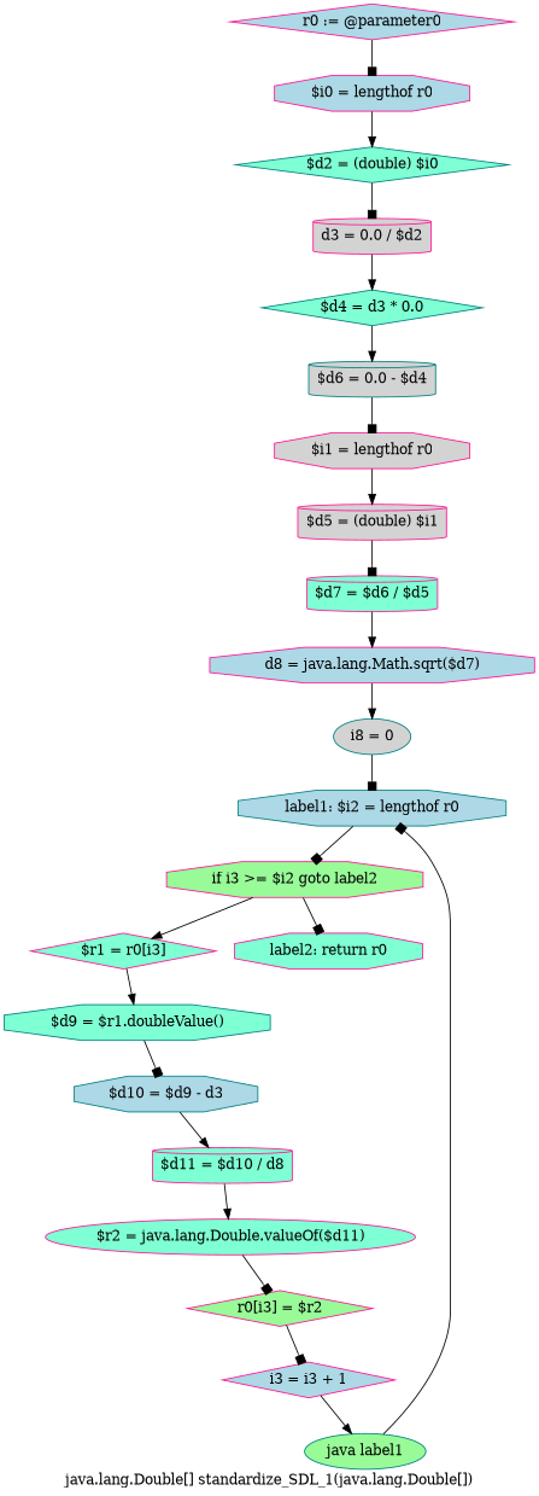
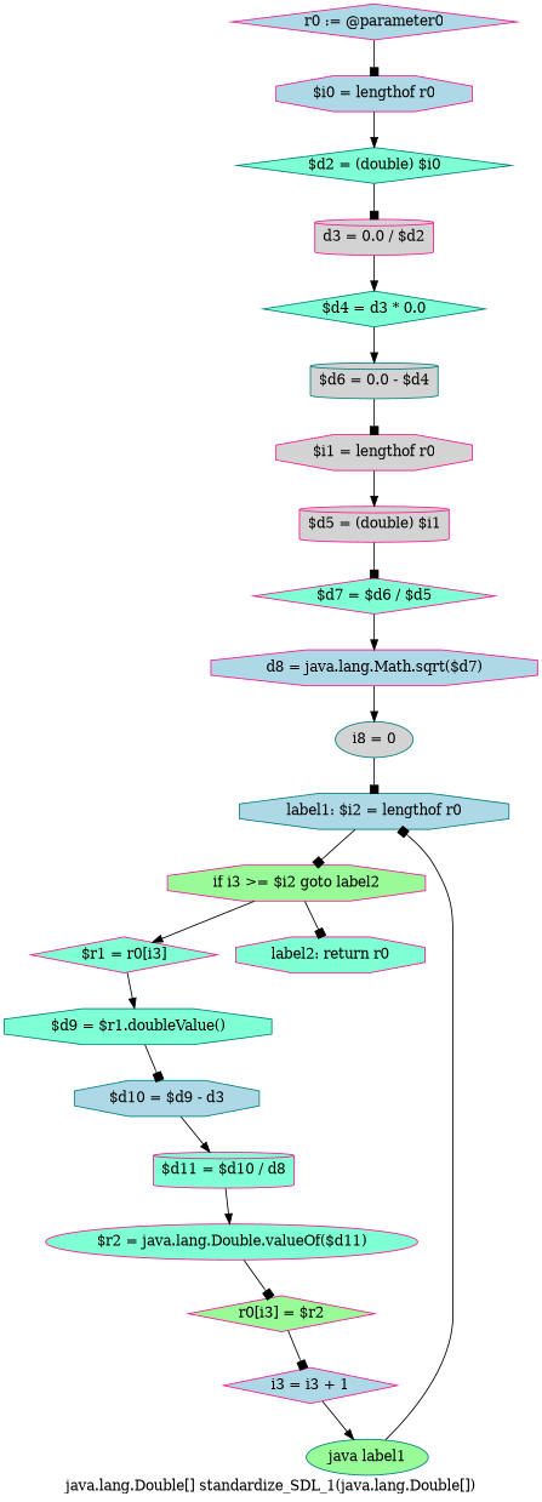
  digraph {
    label="java.lang.Double[] standardize_SDL_1(java.lang.Double[])"
    node [color=deeppink fillcolor=aquamarine shape=octagon style=filled]
    edge [arrowhead=box]
    n1 [fillcolor=lightblue label="r0 := @parameter0" shape=diamond]
    n2 [fillcolor=lightblue label="$i0 = lengthof r0"]
    n3 [color=teal label="$d2 = (double) $i0" shape=diamond]
    n4 [fillcolor=lightgrey label="d3 = 0.0 / $d2" shape=cylinder]
    n5 [color=teal label="$d4 = d3 * 0.0" shape=diamond]
    n6 [color=teal fillcolor=lightgrey label="$d6 = 0.0 - $d4" shape=cylinder]
    n7 [fillcolor=lightgrey label="$i1 = lengthof r0"]
    n8 [fillcolor=lightgrey label="$d5 = (double) $i1" shape=cylinder]
-   n9 [label="$d7 = $d6 / $d5" shape=cylinder]
+   n9 [label="$d7 = $d6 / $d5" shape=diamond]
    n10 [fillcolor=lightblue label="d8 = java.lang.Math.sqrt($d7)"]
    n11 [color=teal fillcolor=lightgrey label="i8 = 0" shape=ellipse]
    n12 [color=teal fillcolor=lightblue label="label1: $i2 = lengthof r0"]
    n13 [fillcolor=palegreen label="if i3 >= $i2 goto label2"]
    n14 [label="$r1 = r0[i3]" shape=diamond]
    n15 [label="label2: return r0"]
    n16 [color=teal label="$d9 = $r1.doubleValue()"]
    n17 [color=teal fillcolor=lightblue label="$d10 = $d9 - d3"]
    n18 [label="$d11 = $d10 / d8" shape=cylinder]
    n19 [label="$r2 = java.lang.Double.valueOf($d11)" shape=ellipse]
    n20 [fillcolor=palegreen label="r0[i3] = $r2" shape=diamond]
    n21 [fillcolor=lightblue label="i3 = i3 + 1" shape=diamond]
    n22 [color=teal fillcolor=palegreen label="java label1" shape=ellipse]
    n1 -> n2
    n2 -> n3 [arrowhead=normal]
    n3 -> n4
    n4 -> n5 [arrowhead=normal]
    n5 -> n6 [arrowhead=normal]
    n6 -> n7
    n7 -> n8 [arrowhead=normal]
    n8 -> n9
    n9 -> n10 [arrowhead=normal]
    n10 -> n11 [arrowhead=normal]
    n11 -> n12
    n12 -> n13
    n13 -> n14 [arrowhead=normal]
    n13 -> n15
    n14 -> n16 [arrowhead=normal]
    n16 -> n17
    n17 -> n18 [arrowhead=normal]
    n18 -> n19 [arrowhead=normal]
    n19 -> n20
    n20 -> n21
    n21 -> n22 [arrowhead=normal]
    n22 -> n12
  }
